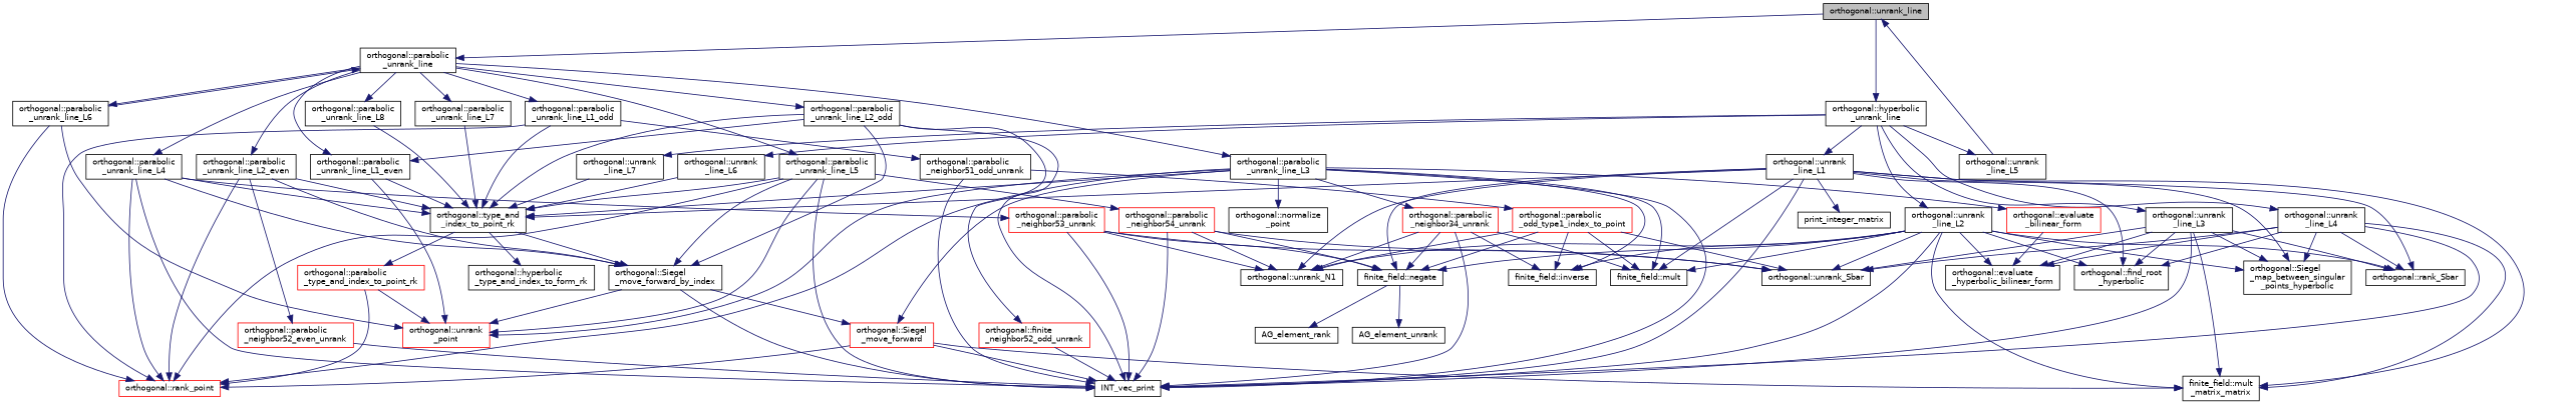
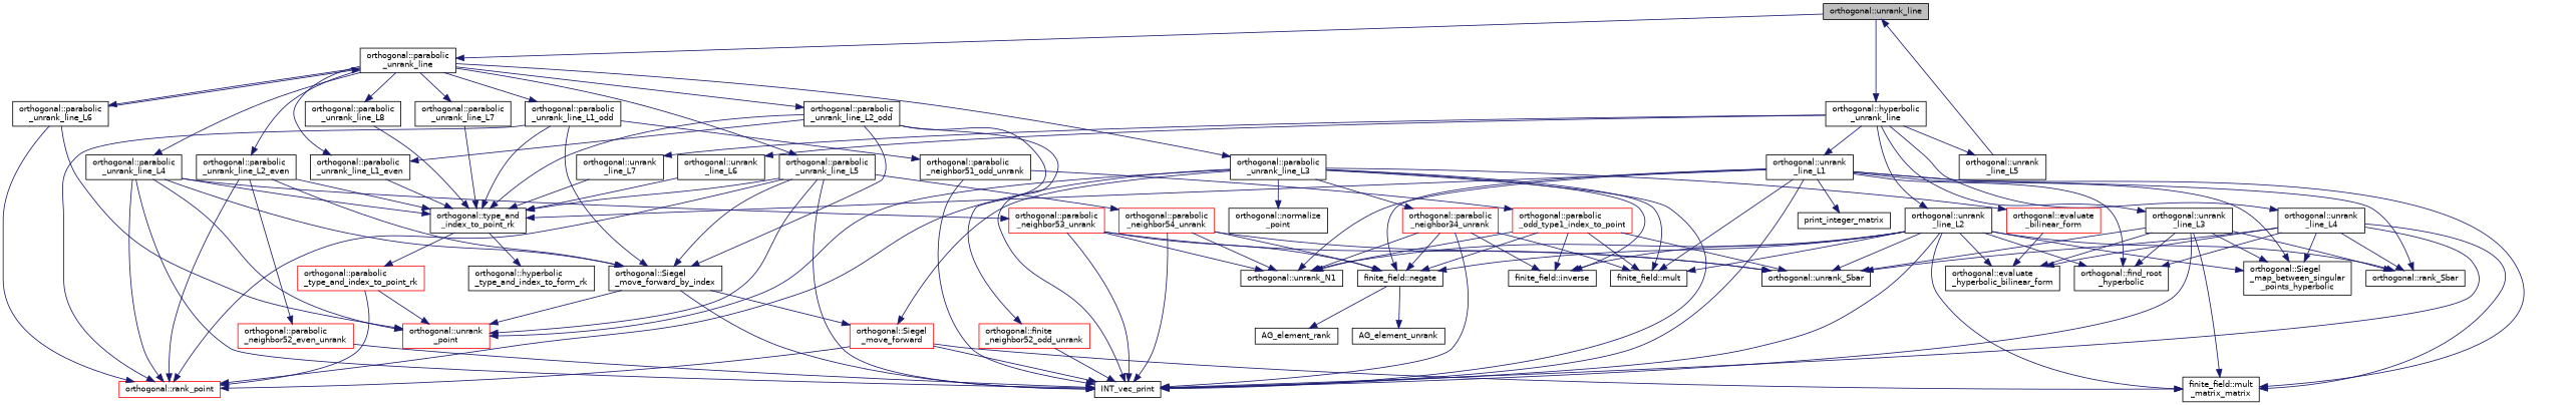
  digraph {
    rankdir=TB
    node [color=black fillcolor=white fontname=Helvetica fontsize=10 shape=record style=filled]
    edge [color=midnightblue fontname=Helvetica fontsize=10 labelfontname=Helvetica labelfontsize=10 style=solid]
    n1 [fillcolor=grey75 fontcolor=black height=0.2 label="orthogonal::unrank_line" width=0.4]
    n2 [height=0.2 label="orthogonal::hyperbolic\l_unrank_line" width=0.4]
    n3 [height=0.2 label="orthogonal::parabolic\l_unrank_line" width=0.4]
    n4 [height=0.2 label="orthogonal::unrank\l_line_L1" width=0.4]
    n5 [height=0.2 label="orthogonal::unrank\l_line_L2" width=0.4]
    n6 [height=0.2 label="orthogonal::unrank\l_line_L3" width=0.4]
    n7 [height=0.2 label="orthogonal::unrank\l_line_L4" width=0.4]
    n8 [height=0.2 label="orthogonal::unrank\l_line_L5" width=0.4]
    n9 [height=0.2 label="orthogonal::unrank\l_line_L6" width=0.4]
    n10 [height=0.2 label="orthogonal::unrank\l_line_L7" width=0.4]
    n11 [height=0.2 label="orthogonal::parabolic\l_unrank_line_L1_even" width=0.4]
    n12 [height=0.2 label="orthogonal::parabolic\l_unrank_line_L1_odd" width=0.4]
    n13 [height=0.2 label="orthogonal::parabolic\l_unrank_line_L2_even" width=0.4]
    n14 [height=0.2 label="orthogonal::parabolic\l_unrank_line_L2_odd" width=0.4]
    n15 [height=0.2 label="orthogonal::parabolic\l_unrank_line_L3" width=0.4]
    n16 [height=0.2 label="orthogonal::parabolic\l_unrank_line_L4" width=0.4]
    n17 [height=0.2 label="orthogonal::parabolic\l_unrank_line_L5" width=0.4]
    n18 [height=0.2 label="orthogonal::parabolic\l_unrank_line_L6" width=0.4]
    n19 [height=0.2 label="orthogonal::parabolic\l_unrank_line_L7" width=0.4]
    n20 [height=0.2 label="orthogonal::parabolic\l_unrank_line_L8" width=0.4]
    n21 [height=0.2 label="orthogonal::type_and\l_index_to_point_rk" width=0.4]
    n22 [height=0.2 label="orthogonal::unrank_N1" width=0.4]
    n23 [height=0.2 label=INT_vec_print width=0.4]
    n24 [height=0.2 label="finite_field::mult" width=0.4]
    n25 [height=0.2 label="orthogonal::find_root\l_hyperbolic" width=0.4]
    n26 [height=0.2 label="orthogonal::Siegel\l_map_between_singular\l_points_hyperbolic" width=0.4]
    n27 [height=0.2 label="finite_field::mult\l_matrix_matrix" width=0.4]
    n28 [height=0.2 label="finite_field::negate" width=0.4]
    n29 [height=0.2 label="orthogonal::rank_Sbar" width=0.4]
    n30 [height=0.2 label=print_integer_matrix width=0.4]
    n31 [height=0.2 label="orthogonal::unrank_Sbar" width=0.4]
    n32 [height=0.2 label="orthogonal::evaluate\l_hyperbolic_bilinear_form" width=0.4]
    n33 [height=0.2 label="finite_field::inverse" width=0.4]
    n34 [height=0.2 label="orthogonal::hyperbolic\l_type_and_index_to_form_rk" width=0.4]
    n35 [color=red height=0.2 label="orthogonal::parabolic\l_type_and_index_to_point_rk" width=0.4]
    n36 [height=0.2 label=AG_element_unrank width=0.4]
    n37 [height=0.2 label=AG_element_rank width=0.4]
    n38 [color=red height=0.2 label="orthogonal::unrank\l_point" width=0.4]
    n39 [color=red height=0.2 label="orthogonal::rank_point" width=0.4]
    n40 [height=0.2 label="orthogonal::parabolic\l_neighbor51_odd_unrank" width=0.4]
    n41 [height=0.2 label="orthogonal::Siegel\l_move_forward_by_index" width=0.4]
    n42 [color=red height=0.2 label="orthogonal::parabolic\l_neighbor52_even_unrank" width=0.4]
    n43 [color=red height=0.2 label="orthogonal::finite\l_neighbor52_odd_unrank" width=0.4]
    n44 [color=red height=0.2 label="orthogonal::Siegel\l_move_forward" width=0.4]
    n45 [color=red height=0.2 label="orthogonal::parabolic\l_neighbor34_unrank" width=0.4]
    n46 [color=red height=0.2 label="orthogonal::evaluate\l_bilinear_form" width=0.4]
    n47 [height=0.2 label="orthogonal::normalize\l_point" width=0.4]
    n48 [color=red height=0.2 label="orthogonal::parabolic\l_neighbor53_unrank" width=0.4]
    n49 [color=red height=0.2 label="orthogonal::parabolic\l_neighbor54_unrank" width=0.4]
    n50 [color=red height=0.2 label="orthogonal::parabolic\l_odd_type1_index_to_point" width=0.4]
    n1 -> n2
    n1 -> n3
    n2 -> n4
    n2 -> n5
    n2 -> n6
    n2 -> n7
    n2 -> n8
    n2 -> n9
    n2 -> n10
    n3 -> n11
    n3 -> n12
    n3 -> n13
    n3 -> n14
    n3 -> n15
    n3 -> n16
    n3 -> n17
    n3 -> n18
    n3 -> n19
    n3 -> n20
    n4 -> n21
    n4 -> n22
    n4 -> n23
    n4 -> n24
    n4 -> n25
    n4 -> n26
    n4 -> n27
    n4 -> n28
    n4 -> n29
    n4 -> n30
    n5 -> n22
    n5 -> n23
    n5 -> n24
    n5 -> n25
    n5 -> n26
    n5 -> n27
    n5 -> n28
    n5 -> n29
    n5 -> n31
    n5 -> n32
    n5 -> n33
    n6 -> n23
    n6 -> n25
    n6 -> n26
    n6 -> n27
    n6 -> n29
    n6 -> n31
    n6 -> n32
    n7 -> n23
    n7 -> n25
    n7 -> n26
    n7 -> n27
    n7 -> n29
    n7 -> n31
    n7 -> n32
    n8 -> n1
    n9 -> n21
    n10 -> n21
    n11 -> n21
    n12 -> n21
    n12 -> n39
    n12 -> n40
-   n21 -> n41
+   n12 -> n41
    n13 -> n21
    n13 -> n39
    n13 -> n41
    n13 -> n42
    n14 -> n11
    n14 -> n21
    n14 -> n23
    n14 -> n41
    n14 -> n43
-   n15 -> n21
    n15 -> n23
    n15 -> n24
    n15 -> n33
    n15 -> n38
    n15 -> n39
    n15 -> n44
    n15 -> n45
    n15 -> n46
    n15 -> n47
    n16 -> n21
    n16 -> n23
-   n11 -> n38
+   n16 -> n38
    n16 -> n39
    n16 -> n41
    n16 -> n48
    n17 -> n21
    n17 -> n23
    n17 -> n38
    n17 -> n39
    n17 -> n41
    n17 -> n49
    n18 -> n3
    n18 -> n38
    n18 -> n39
    n19 -> n21
    n20 -> n21
    n21 -> n34
    n21 -> n35
    n28 -> n36
    n28 -> n37
    n35 -> n38
    n35 -> n39
    n40 -> n23
    n40 -> n50
    n41 -> n23
    n41 -> n38
    n41 -> n44
    n42 -> n23
    n43 -> n23
    n44 -> n23
    n44 -> n27
    n44 -> n39
    n45 -> n22
    n45 -> n23
    n45 -> n24
    n45 -> n28
    n45 -> n33
    n46 -> n32
    n48 -> n22
    n48 -> n23
    n48 -> n28
    n48 -> n31
    n49 -> n22
    n49 -> n23
    n49 -> n28
    n49 -> n31
    n50 -> n22
    n50 -> n24
    n50 -> n28
    n50 -> n31
    n50 -> n33
  }
